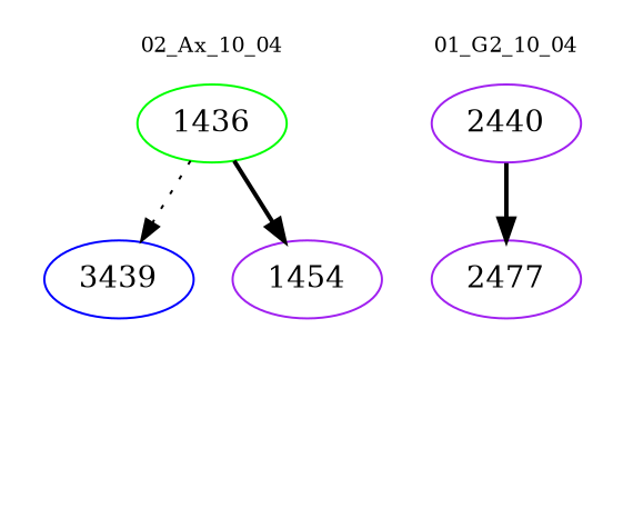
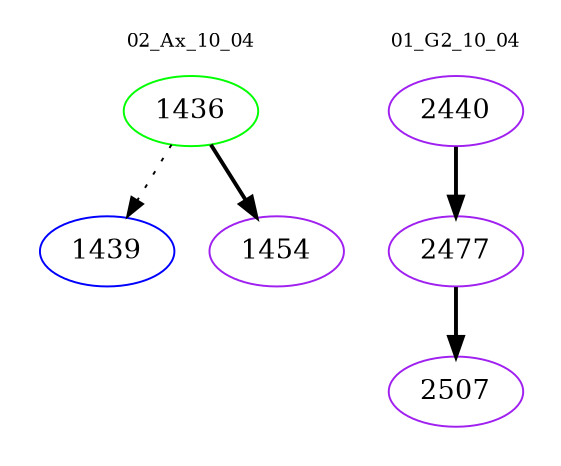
  digraph {
    node [color=purple]
    edge [color=black style=bold]
    n1 [color=green label=1436]
-   n2 [color=blue label=3439]
+   n2 [color=blue label=1439]
    n3 [label=1454]
    n4 [label=2477]
    n5 [label=2440]
+   n6 [label=2507]
    subgraph cluster_1 {
      color=white
      fontsize=10
      label="02_Ax_10_04"
      n1
      n2
      n3
    }
    subgraph cluster_2 {
      color=white
      fontsize=10
      label="01_G2_10_04"
      n4
      n5
+     n6
    }
    n1 -> n2 [style=dotted]
    n1 -> n3
+   n4 -> n6
    n5 -> n4
  }
